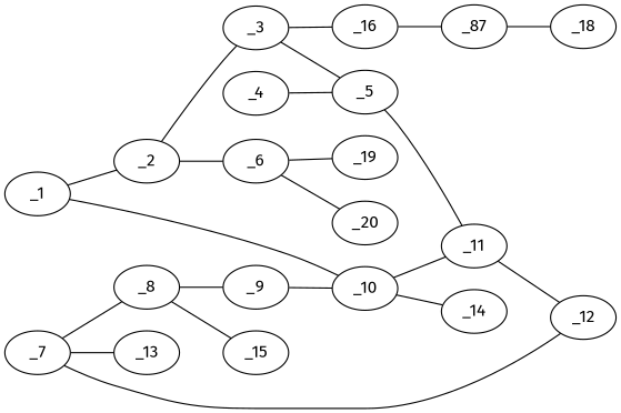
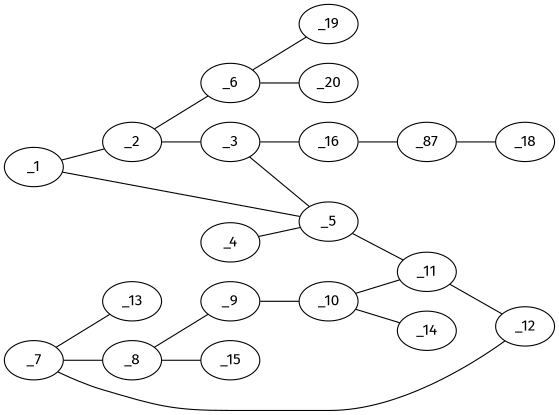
  graph {
    fontname="Fira Sans"
    rankdir=LR
    node [charge=0 chem=1 fontname="Fira Sans" symbol="C  " x=5.0768 y=0.9571]
    edge [fontname="Fira Sans" valence=1]
    _1 [chem=2 symbol="O  " x=5.8858]
    _2 [x=5.5768 y=1.9081]
    _5 [y=0.3693]
    _3 [x=4.5768 y=1.9081]
    _6 [x=6.1646 y=2.7172]
    _11 [chem=4 symbol="N  " y=-0.6307]
    _16 [chem=4 symbol="N  " x=3.989 y=2.7172]
    _19 [chem=2 symbol="O  " x=7.1591 y=2.6126]
    _20 [chem=2 symbol="O  " x=5.7579 y=3.6307]
    _12 [x=5.9428 y=-1.1307]
    _4 [x=4.2678]
    n12 [charge=1 chem=4 label=_87 symbol="N  " x=2.9945 y=2.6126]
    _18 [charge=-1 chem=4 symbol="N  " x=2 y=2.5081]
    _7 [x=5.9428 y=-2.1307]
    _8 [y=-2.6307]
    _13 [x=6.8089 y=-2.6307]
    _9 [chem=4 symbol="N  " x=4.2108 y=-2.1307]
    _15 [chem=2 symbol="O  " y=-3.6307]
    _10 [x=4.2108 y=-1.1307]
    _14 [chem=2 symbol="O  " x=3.3448 y=-0.6307]
    _1 -- _2
-   _1 -- _10
+   _1 -- _5
    _2 -- _3
    _2 -- _6
    _5 -- _11
    _3 -- _5
    _3 -- _16
    _6 -- _19 [valence=2]
    _6 -- _20
    _11 -- _12
    _16 -- n12 [valence=2]
    _4 -- _5
    n12 -- _18 [valence=2]
    _7 -- _12 [valence=2]
    _7 -- _8
    _7 -- _13
    _8 -- _9
    _8 -- _15 [valence=2]
    _9 -- _10
    _10 -- _11
    _10 -- _14 [valence=2]
  }
